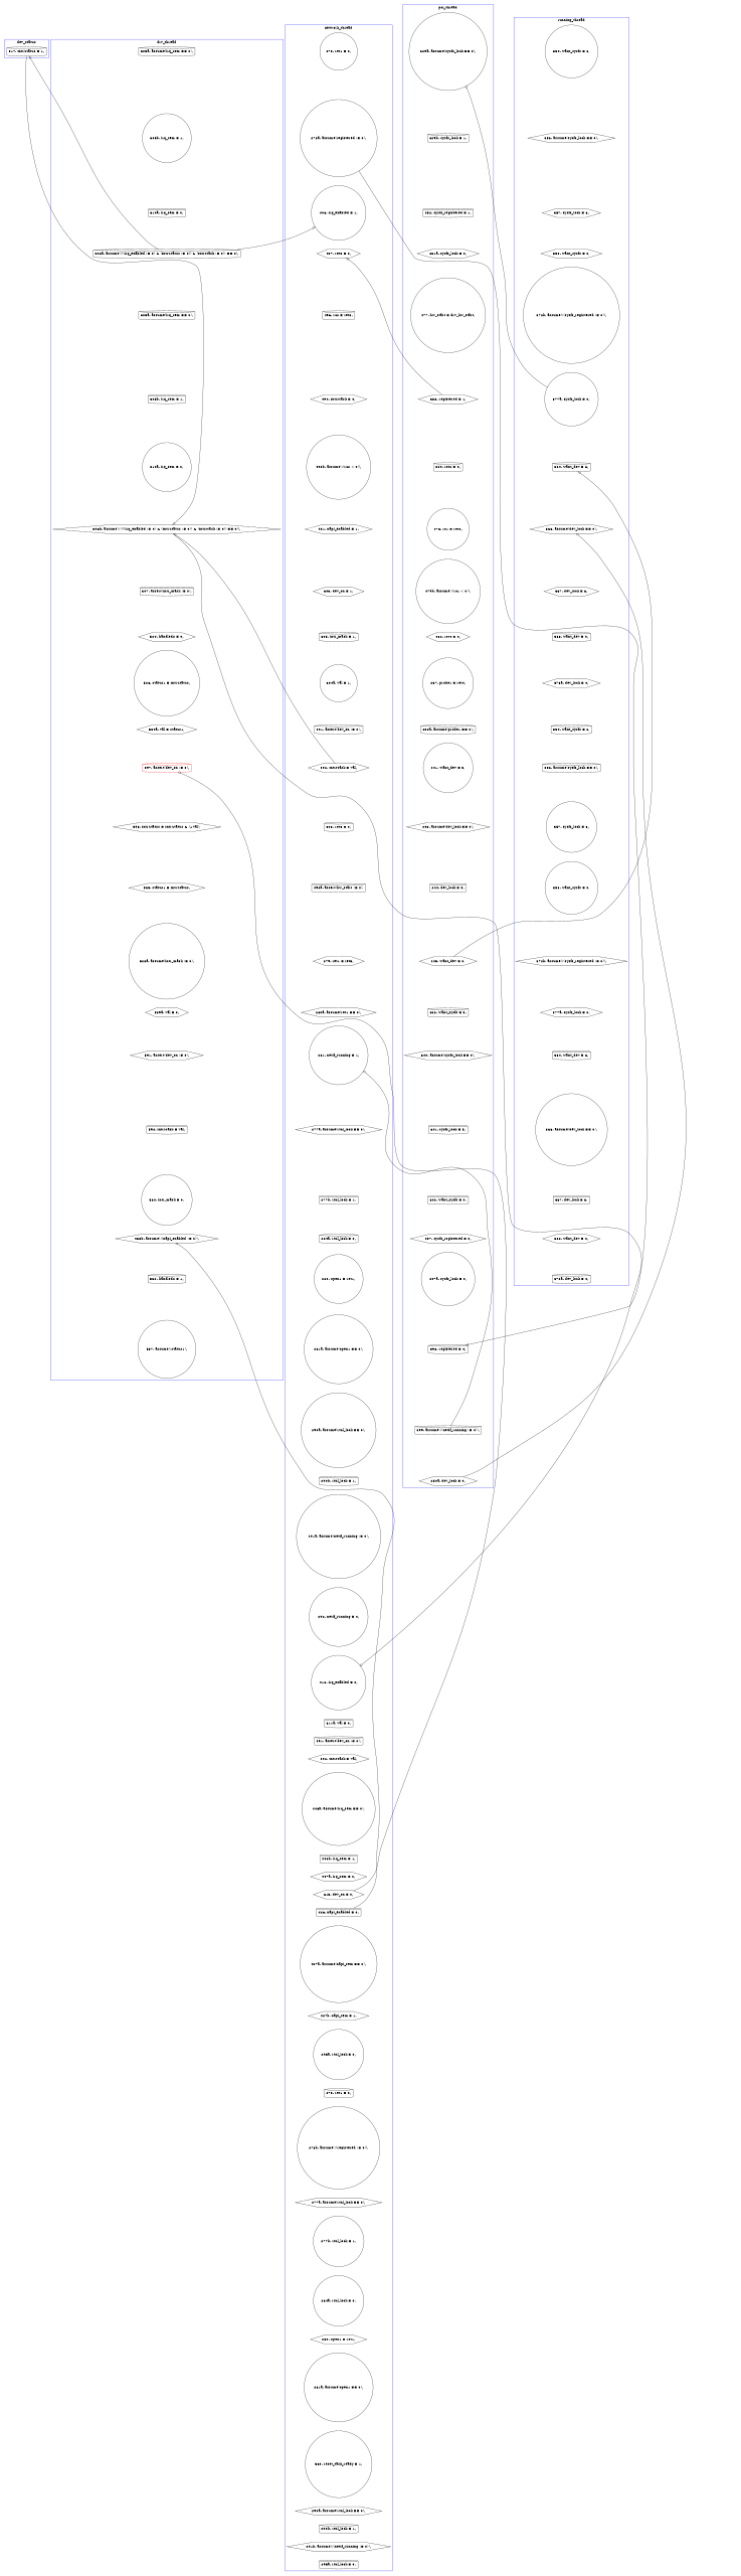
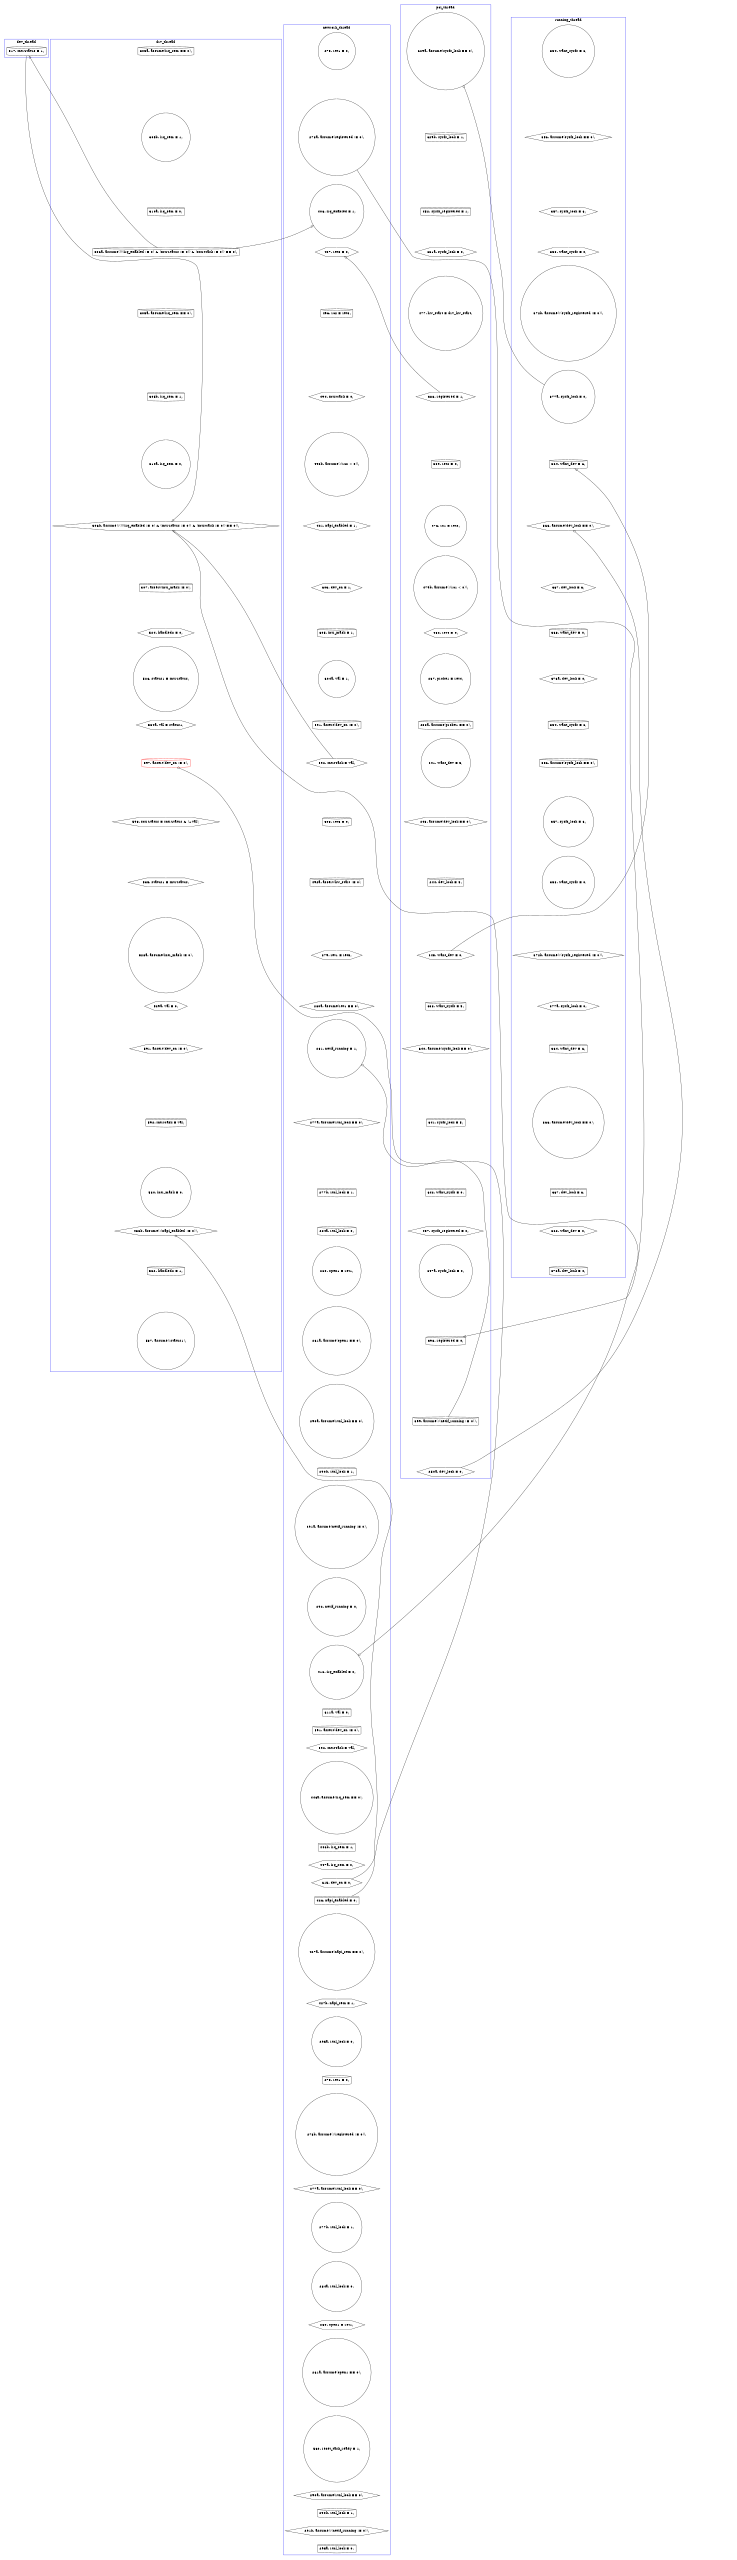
  digraph {
    node [shape=cylinder]
    edge [color=white style=solid]
    n1 [label="317: IntrStatus = 1;"]
    n2 [color=red label="597: assert(dev_on != 0);"]
    n3 [label="524: handled2 = 0;" shape=hexagon]
    n4 [label="526: status1 = IntrStatus;" shape=circle]
    n5 [label="310a: irq_sem = 0;"]
    n6 [label="306a: assume((((irq_enabled != 0) & (IntrStatus != 0)) & (IntrMask != 0)) == 0);"]
    n7 [label="305a: assume(irq_sem == 0);"]
    n8 [label="305b: irq_sem = 1;" shape=circle]
    n9 [label="532: handled2 = 1;"]
    n10 [label="537: assume(!status1);" shape=circle]
    n11 [label="535: status1 = IntrStatus;" shape=hexagon]
    n12 [label="528a: assume(intr_mask != 0);" shape=circle]
    n13 [label="307: assert(intr_mask != 0);"]
    n14 [label="591: assert(dev_on != 0);" shape=hexagon]
    n15 [label="592: IntrMask = val;"]
    n16 [label="598: IntrStatus = IntrStatus & (~val);" shape=hexagon]
    n17 [label="306b: assume(!((((irq_enabled != 0) & (IntrStatus != 0)) & (IntrMask != 0)) == 0));" shape=hexagon]
    n18 [label="534a: val = status1;" shape=hexagon]
    n19 [label="305a: assume(irq_sem == 0);"]
    n20 [label="530: intr_mask = 0;" shape=circle]
    n21 [label="433b: assume(!(napi_enabled != 0));" shape=hexagon]
    n22 [label="305b: irq_sem = 1;"]
    n23 [label="310a: irq_sem = 0;" shape=circle]
    n24 [label="529a: val = 0;" shape=hexagon]
    n25 [label="364: want_dev = 6;"]
    n26 [label="366: assume(dev_lock == 0);" shape=hexagon]
    n27 [label="367: dev_lock = 6;" shape=hexagon]
    n28 [label="368: want_dev = 0;"]
    n29 [label="376a: dev_lock = 0;" shape=hexagon]
    n30 [label="368: want_dev = 0;" shape=hexagon]
    n31 [label="376a: dev_lock = 0;"]
    n32 [label="372b: assume(!(sysfs_registered != 0));" shape=hexagon]
    n33 [label="377a: sysfs_lock = 0;" shape=hexagon]
    n34 [label="354: want_sysfs = 6;"]
    n35 [label="356: assume(sysfs_lock == 0);"]
    n36 [label="364: want_dev = 6;"]
    n37 [label="367: dev_lock = 6;"]
    n38 [label="377a: sysfs_lock = 0;" shape=circle]
    n39 [label="354: want_sysfs = 6;" shape=circle]
    n40 [label="356: assume(sysfs_lock == 0);" shape=hexagon]
    n41 [label="357: sysfs_lock = 6;" shape=hexagon]
    n42 [label="358: want_sysfs = 0;" shape=hexagon]
    n43 [label="372b: assume(!(sysfs_registered != 0));" shape=circle]
    n44 [label="357: sysfs_lock = 6;" shape=circle]
    n45 [label="366: assume(dev_lock == 0);" shape=circle]
    n46 [label="358: want_sysfs = 0;" shape=circle]
    n47 [label="476: rc1 = ret2;" shape=circle]
    n48 [label="479b: assume(!(rc1 < 0));" shape=circle]
    n49 [label="482: ret4 = 0;" shape=hexagon]
    n50 [label="237: probe1 = ret4;" shape=circle]
    n51 [label="647a: sysfs_lock = 0;" shape=circle]
    n52 [label="398: registered = 0;"]
    n53 [label="389: ret2 = 0;"]
    n54 [label="245: want_dev = 0;" shape=hexagon]
    n55 [label="399: assume(!(netif_running != 0));"]
    n56 [label="238a: assume(probe1 == 0);"]
    n57 [label="241: want_dev = 5;" shape=circle]
    n58 [label="477: hw_start = drv_hw_start;" shape=circle]
    n59 [label="388: registered = 1;" shape=hexagon]
    n60 [label="243: assume(dev_lock == 0);" shape=hexagon]
    n61 [label="629a: assume(sysfs_lock == 0);" shape=circle]
    n62 [label="629b: sysfs_lock = 1;"]
    n63 [label="452: sysfs_registered = 1;"]
    n64 [label="631a: sysfs_lock = 0;" shape=hexagon]
    n65 [label="638: want_sysfs = 5;"]
    n66 [label="640: assume(sysfs_lock == 0);" shape=hexagon]
    n67 [label="457: sysfs_registered = 0;" shape=hexagon]
    n68 [label="250a: dev_lock = 0;" shape=hexagon]
    n69 [label="641: sysfs_lock = 5;"]
    n70 [label="244: dev_lock = 5;"]
    n71 [label="642: want_sysfs = 0;"]
    n72 [label="603: dev_on = 1;" shape=hexagon]
    n73 [label="605: intr_mask = 1;"]
    n74 [label="275: ret1 = 0;"]
    n75 [label="278b: assume(!(registered != 0));" shape=circle]
    n76 [label="416: irq_enabled = 0;" shape=circle]
    n77 [label="611a: val = 0;"]
    n78 [label="615: dev_on = 0;" shape=hexagon]
    n79 [label="290b: rtnl_lock = 1;"]
    n80 [label="291b: assume(!(netif_running != 0));" shape=hexagon]
    n81 [label="446b: irq_sem = 1;"]
    n82 [label="447a: irq_sem = 0;" shape=hexagon]
    n83 [label="261a: assume(open1 == 0);" shape=circle]
    n84 [label="290a: assume(rtnl_lock == 0);" shape=circle]
    n85 [label="278a: assume(registered != 0);" shape=circle]
    n86 [label="406: irq_enabled = 1;" shape=circle]
    n87 [label="277a: assume(rtnl_lock == 0);" shape=hexagon]
    n88 [label="290b: rtnl_lock = 1;"]
    n89 [label="291a: assume(netif_running != 0);" shape=circle]
    n90 [label="260: open1 = ret1;" shape=hexagon]
    n91 [label="261a: assume(open1 == 0);" shape=circle]
    n92 [label="592: IntrMask = val;" shape=hexagon]
    n93 [label="446a: assume(irq_sem == 0);" shape=circle]
    n94 [label="494: IntrMask = 0;" shape=hexagon]
    n95 [label="498b: assume(!(rc2 < 0));" shape=circle]
    n96 [label="427b: napi_sem = 1;" shape=hexagon]
    n97 [label="295a: rtnl_lock = 0;" shape=circle]
    n98 [label="503: ret5 = 0;"]
    n99 [label="492a: assert(hw_start != 0);"]
    n100 [label="275: ret1 = 0;" shape=circle]
    n101 [label="421: napi_enabled = 1;" shape=hexagon]
    n102 [label="290a: assume(rtnl_lock == 0);" shape=hexagon]
    n103 [label="277a: assume(rtnl_lock == 0);" shape=hexagon]
    n104 [label="277b: rtnl_lock = 1;"]
    n105 [label="260: open1 = ret1;" shape=circle]
    n106 [label="277b: rtnl_lock = 1;" shape=circle]
    n107 [label="284a: rtnl_lock = 0;" shape=circle]
    n108 [label="427a: assume(napi_sem == 0);" shape=circle]
    n109 [label="591: assert(dev_on != 0);"]
    n110 [label="295a: rtnl_lock = 0;"]
    n111 [label="281: netif_running = 1;" shape=circle]
    n112 [label="407: ret3 = 0;" shape=hexagon]
    n113 [label="496: rc2 = ret3;"]
    n114 [label="284a: rtnl_lock = 0;"]
    n115 [label="292: netif_running = 0;" shape=circle]
    n116 [label="604a: val = 1;" shape=circle]
    n117 [label="592: IntrMask = val;" shape=hexagon]
    n118 [label="280a: assume(ret1 == 0);" shape=hexagon]
    n119 [label="560: reset_task_ready = 1;" shape=circle]
    n120 [label="426: napi_enabled = 0;"]
    n121 [label="591: assert(dev_on != 0);"]
    n122 [label="279: ret1 = ret5;" shape=hexagon]
    subgraph cluster_1 {
      color=blue
-     label=dev_status
+     label=dev_thread
      n1
    }
    subgraph cluster_2 {
      color=blue
      label=drv_thread
      n2
      n3
      n4
      n5
      n6
      n7
      n8
      n9
      n10
      n11
      n12
      n13
      n14
      n15
      n16
      n17
      n18
      n19
      n20
      n21
      n22
      n23
      n24
    }
    subgraph cluster_3 {
      color=blue
      label=running_thread
      n25
      n26
      n27
      n28
      n29
      n30
      n31
      n32
      n33
      n34
      n35
      n36
      n37
      n38
      n39
      n40
      n41
      n42
      n43
      n44
      n45
      n46
    }
    subgraph cluster_4 {
      color=blue
      label=pci_thread
      n47
      n48
      n49
      n50
      n51
      n52
      n53
      n54
      n55
      n56
      n57
      n58
      n59
      n60
      n61
      n62
      n63
      n64
      n65
      n66
      n67
      n68
      n69
      n70
      n71
    }
    subgraph cluster_5 {
      color=blue
      label=network_thread
      n72
      n73
      n74
      n75
      n76
      n77
      n78
      n79
      n80
      n81
      n82
      n83
      n84
      n85
      n86
      n87
      n88
      n89
      n90
      n91
      n92
      n93
      n94
      n95
      n96
      n97
      n98
      n99
      n100
      n101
      n102
      n103
      n104
      n105
      n106
      n107
      n108
      n109
      n110
      n111
      n112
      n113
      n114
      n115
      n116
      n117
      n118
      n119
      n120
      n121
      n122
    }
    n1 -> n17 [arrowhead=onormal color=black constraint=false]
    n2 -> n16
    n3 -> n4
    n4 -> n18
    n5 -> n6
    n6 -> n1 [arrowhead=onormal color=black constraint=false]
    n6 -> n19
    n6 -> n86 [arrowhead=onormal color=black constraint=false]
    n7 -> n8
    n8 -> n5
    n9 -> n10
    n11 -> n12
    n12 -> n24
    n13 -> n3
    n14 -> n15
    n15 -> n20
    n16 -> n11
    n17 -> n13
    n17 -> n76 [arrowhead=odot color=black constraint=false]
    n18 -> n2
    n19 -> n22
    n20 -> n21
    n21 -> n9
    n22 -> n23
    n23 -> n17
    n24 -> n14
    n25 -> n26
    n26 -> n27
    n27 -> n28
    n28 -> n29
    n29 -> n34
    n30 -> n31
    n32 -> n33
    n33 -> n36
    n34 -> n35
    n35 -> n44
    n36 -> n45
    n37 -> n30
    n38 -> n25
    n38 -> n61 [arrowhead=odot color=black constraint=false]
    n39 -> n40
    n40 -> n41
    n41 -> n42
    n42 -> n43
    n43 -> n38
    n44 -> n46
    n45 -> n37
    n46 -> n32
    n47 -> n48
    n48 -> n49
    n49 -> n50
    n50 -> n56
    n51 -> n52
    n52 -> n55
    n53 -> n47
    n54 -> n25 [arrowhead=onormal color=black constraint=false]
    n54 -> n65
    n55 -> n68
    n55 -> n111 [arrowhead=odot color=black constraint=false]
    n56 -> n57
    n57 -> n60
    n58 -> n59
    n59 -> n53
    n59 -> n112 [arrowhead=onormal color=black constraint=false]
    n60 -> n70
    n61 -> n62
    n62 -> n63
    n63 -> n64
    n64 -> n58
    n65 -> n66
    n66 -> n69
    n67 -> n51
    n68 -> n26 [arrowhead=odot color=black constraint=false]
    n69 -> n71
    n70 -> n54
    n71 -> n67
    n72 -> n73
    n73 -> n116
    n74 -> n75
    n75 -> n87
    n76 -> n77
    n77 -> n109
    n78 -> n2 [arrowhead=odot color=black constraint=false]
    n78 -> n120
    n79 -> n80
    n80 -> n110
    n81 -> n82
    n82 -> n78
    n83 -> n84
    n84 -> n88
    n85 -> n52 [arrowhead=onormal color=black constraint=false]
    n85 -> n86
    n86 -> n112
    n87 -> n106
    n88 -> n89
    n89 -> n115
    n90 -> n91
    n91 -> n119
    n92 -> n93
    n93 -> n81
    n94 -> n95
    n95 -> n101
    n96 -> n97
    n97 -> n74
    n98 -> n99
    n99 -> n122
    n100 -> n85
    n101 -> n72
    n102 -> n79
    n103 -> n104
    n104 -> n114
    n105 -> n83
    n106 -> n107
    n107 -> n90
    n108 -> n96
    n109 -> n92
    n111 -> n103
    n112 -> n113
    n113 -> n94
    n114 -> n105
    n115 -> n76
    n116 -> n121
    n117 -> n17 [arrowhead=onormal color=black constraint=false]
    n117 -> n98
    n118 -> n111
    n119 -> n102
    n120 -> n21 [arrowhead=odot color=black constraint=false]
    n120 -> n108
    n121 -> n117
    n122 -> n118
  }
